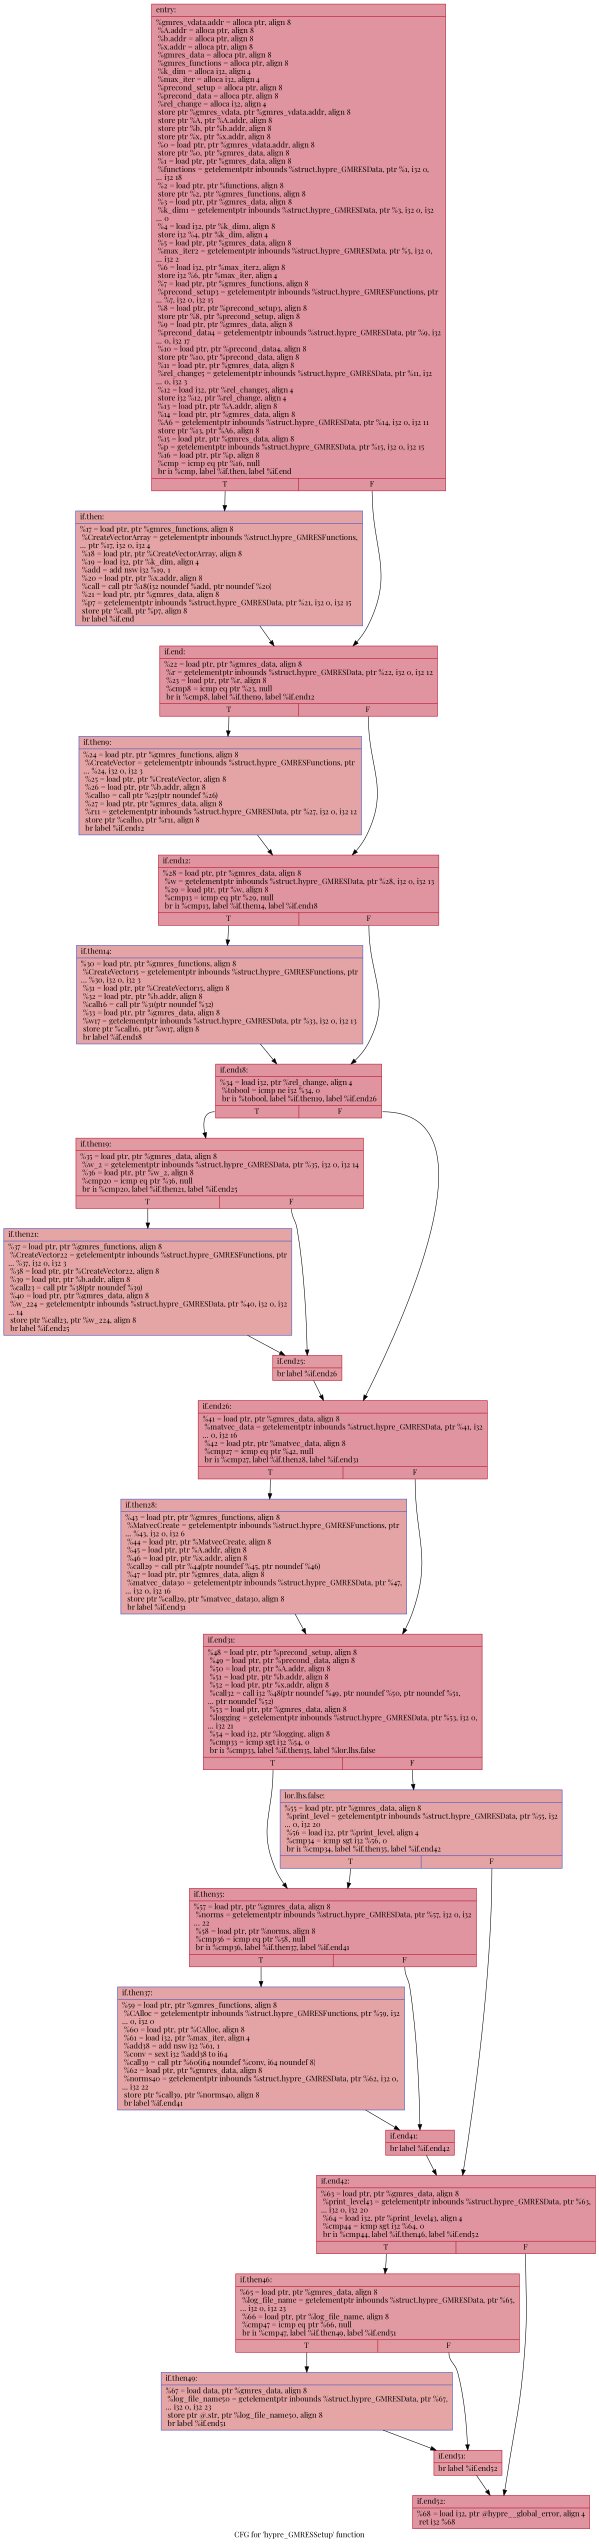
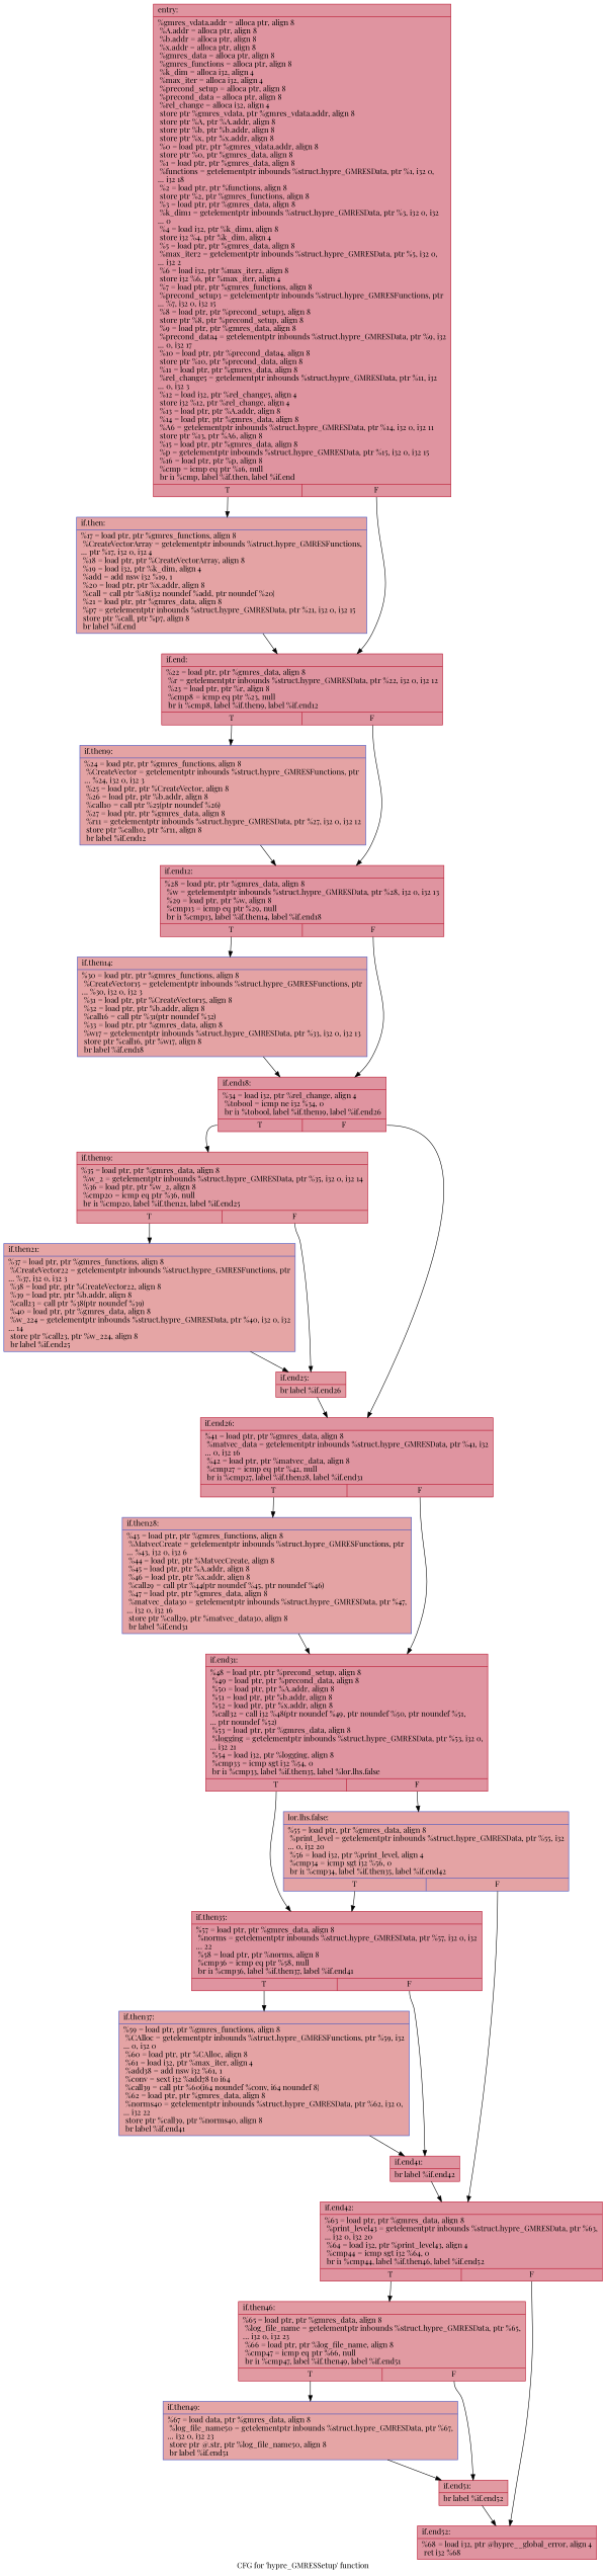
  digraph {
    fontname="Playfair Display"
    label="CFG for 'hypre_GMRESSetup' function"
    node [color="#b70d28ff" fillcolor="#b70d2870" fontname="Playfair Display" shape=record style=filled]
    edge [fontname="Playfair Display" tailport=s0]
    n1 [label="{entry:\l|  %gmres_vdata.addr = alloca ptr, align 8\l  %A.addr = alloca ptr, align 8\l  %b.addr = alloca ptr, align 8\l  %x.addr = alloca ptr, align 8\l  %gmres_data = alloca ptr, align 8\l  %gmres_functions = alloca ptr, align 8\l  %k_dim = alloca i32, align 4\l  %max_iter = alloca i32, align 4\l  %precond_setup = alloca ptr, align 8\l  %precond_data = alloca ptr, align 8\l  %rel_change = alloca i32, align 4\l  store ptr %gmres_vdata, ptr %gmres_vdata.addr, align 8\l  store ptr %A, ptr %A.addr, align 8\l  store ptr %b, ptr %b.addr, align 8\l  store ptr %x, ptr %x.addr, align 8\l  %0 = load ptr, ptr %gmres_vdata.addr, align 8\l  store ptr %0, ptr %gmres_data, align 8\l  %1 = load ptr, ptr %gmres_data, align 8\l  %functions = getelementptr inbounds %struct.hypre_GMRESData, ptr %1, i32 0,\l... i32 18\l  %2 = load ptr, ptr %functions, align 8\l  store ptr %2, ptr %gmres_functions, align 8\l  %3 = load ptr, ptr %gmres_data, align 8\l  %k_dim1 = getelementptr inbounds %struct.hypre_GMRESData, ptr %3, i32 0, i32\l... 0\l  %4 = load i32, ptr %k_dim1, align 8\l  store i32 %4, ptr %k_dim, align 4\l  %5 = load ptr, ptr %gmres_data, align 8\l  %max_iter2 = getelementptr inbounds %struct.hypre_GMRESData, ptr %5, i32 0,\l... i32 2\l  %6 = load i32, ptr %max_iter2, align 8\l  store i32 %6, ptr %max_iter, align 4\l  %7 = load ptr, ptr %gmres_functions, align 8\l  %precond_setup3 = getelementptr inbounds %struct.hypre_GMRESFunctions, ptr\l... %7, i32 0, i32 15\l  %8 = load ptr, ptr %precond_setup3, align 8\l  store ptr %8, ptr %precond_setup, align 8\l  %9 = load ptr, ptr %gmres_data, align 8\l  %precond_data4 = getelementptr inbounds %struct.hypre_GMRESData, ptr %9, i32\l... 0, i32 17\l  %10 = load ptr, ptr %precond_data4, align 8\l  store ptr %10, ptr %precond_data, align 8\l  %11 = load ptr, ptr %gmres_data, align 8\l  %rel_change5 = getelementptr inbounds %struct.hypre_GMRESData, ptr %11, i32\l... 0, i32 3\l  %12 = load i32, ptr %rel_change5, align 4\l  store i32 %12, ptr %rel_change, align 4\l  %13 = load ptr, ptr %A.addr, align 8\l  %14 = load ptr, ptr %gmres_data, align 8\l  %A6 = getelementptr inbounds %struct.hypre_GMRESData, ptr %14, i32 0, i32 11\l  store ptr %13, ptr %A6, align 8\l  %15 = load ptr, ptr %gmres_data, align 8\l  %p = getelementptr inbounds %struct.hypre_GMRESData, ptr %15, i32 0, i32 15\l  %16 = load ptr, ptr %p, align 8\l  %cmp = icmp eq ptr %16, null\l  br i1 %cmp, label %if.then, label %if.end\l|{<s0>T|<s1>F}}"]
    n2 [color="#3d50c3ff" fillcolor="#c32e3170" label="{if.then:\l|  %17 = load ptr, ptr %gmres_functions, align 8\l  %CreateVectorArray = getelementptr inbounds %struct.hypre_GMRESFunctions,\l... ptr %17, i32 0, i32 4\l  %18 = load ptr, ptr %CreateVectorArray, align 8\l  %19 = load i32, ptr %k_dim, align 4\l  %add = add nsw i32 %19, 1\l  %20 = load ptr, ptr %x.addr, align 8\l  %call = call ptr %18(i32 noundef %add, ptr noundef %20)\l  %21 = load ptr, ptr %gmres_data, align 8\l  %p7 = getelementptr inbounds %struct.hypre_GMRESData, ptr %21, i32 0, i32 15\l  store ptr %call, ptr %p7, align 8\l  br label %if.end\l}"]
    n3 [label="{if.end:\l|  %22 = load ptr, ptr %gmres_data, align 8\l  %r = getelementptr inbounds %struct.hypre_GMRESData, ptr %22, i32 0, i32 12\l  %23 = load ptr, ptr %r, align 8\l  %cmp8 = icmp eq ptr %23, null\l  br i1 %cmp8, label %if.then9, label %if.end12\l|{<s0>T|<s1>F}}"]
    n4 [color="#3d50c3ff" fillcolor="#c32e3170" label="{if.then9:\l|  %24 = load ptr, ptr %gmres_functions, align 8\l  %CreateVector = getelementptr inbounds %struct.hypre_GMRESFunctions, ptr\l... %24, i32 0, i32 3\l  %25 = load ptr, ptr %CreateVector, align 8\l  %26 = load ptr, ptr %b.addr, align 8\l  %call10 = call ptr %25(ptr noundef %26)\l  %27 = load ptr, ptr %gmres_data, align 8\l  %r11 = getelementptr inbounds %struct.hypre_GMRESData, ptr %27, i32 0, i32 12\l  store ptr %call10, ptr %r11, align 8\l  br label %if.end12\l}"]
    n5 [label="{if.end12:\l|  %28 = load ptr, ptr %gmres_data, align 8\l  %w = getelementptr inbounds %struct.hypre_GMRESData, ptr %28, i32 0, i32 13\l  %29 = load ptr, ptr %w, align 8\l  %cmp13 = icmp eq ptr %29, null\l  br i1 %cmp13, label %if.then14, label %if.end18\l|{<s0>T|<s1>F}}"]
    n6 [color="#3d50c3ff" fillcolor="#c32e3170" label="{if.then14:\l|  %30 = load ptr, ptr %gmres_functions, align 8\l  %CreateVector15 = getelementptr inbounds %struct.hypre_GMRESFunctions, ptr\l... %30, i32 0, i32 3\l  %31 = load ptr, ptr %CreateVector15, align 8\l  %32 = load ptr, ptr %b.addr, align 8\l  %call16 = call ptr %31(ptr noundef %32)\l  %33 = load ptr, ptr %gmres_data, align 8\l  %w17 = getelementptr inbounds %struct.hypre_GMRESData, ptr %33, i32 0, i32 13\l  store ptr %call16, ptr %w17, align 8\l  br label %if.end18\l}"]
    n7 [label="{if.end18:\l|  %34 = load i32, ptr %rel_change, align 4\l  %tobool = icmp ne i32 %34, 0\l  br i1 %tobool, label %if.then19, label %if.end26\l|{<s0>T|<s1>F}}"]
    n8 [fillcolor="#bb1b2c70" label="{if.then19:\l|  %35 = load ptr, ptr %gmres_data, align 8\l  %w_2 = getelementptr inbounds %struct.hypre_GMRESData, ptr %35, i32 0, i32 14\l  %36 = load ptr, ptr %w_2, align 8\l  %cmp20 = icmp eq ptr %36, null\l  br i1 %cmp20, label %if.then21, label %if.end25\l|{<s0>T|<s1>F}}"]
    n9 [label="{if.end26:\l|  %41 = load ptr, ptr %gmres_data, align 8\l  %matvec_data = getelementptr inbounds %struct.hypre_GMRESData, ptr %41, i32\l... 0, i32 16\l  %42 = load ptr, ptr %matvec_data, align 8\l  %cmp27 = icmp eq ptr %42, null\l  br i1 %cmp27, label %if.then28, label %if.end31\l|{<s0>T|<s1>F}}"]
    n10 [color="#3d50c3ff" fillcolor="#c5333470" label="{if.then21:\l|  %37 = load ptr, ptr %gmres_functions, align 8\l  %CreateVector22 = getelementptr inbounds %struct.hypre_GMRESFunctions, ptr\l... %37, i32 0, i32 3\l  %38 = load ptr, ptr %CreateVector22, align 8\l  %39 = load ptr, ptr %b.addr, align 8\l  %call23 = call ptr %38(ptr noundef %39)\l  %40 = load ptr, ptr %gmres_data, align 8\l  %w_224 = getelementptr inbounds %struct.hypre_GMRESData, ptr %40, i32 0, i32\l... 14\l  store ptr %call23, ptr %w_224, align 8\l  br label %if.end25\l}"]
    n11 [fillcolor="#bb1b2c70" label="{if.end25:\l|  br label %if.end26\l}"]
    n12 [color="#3d50c3ff" fillcolor="#c32e3170" label="{if.then28:\l|  %43 = load ptr, ptr %gmres_functions, align 8\l  %MatvecCreate = getelementptr inbounds %struct.hypre_GMRESFunctions, ptr\l... %43, i32 0, i32 6\l  %44 = load ptr, ptr %MatvecCreate, align 8\l  %45 = load ptr, ptr %A.addr, align 8\l  %46 = load ptr, ptr %x.addr, align 8\l  %call29 = call ptr %44(ptr noundef %45, ptr noundef %46)\l  %47 = load ptr, ptr %gmres_data, align 8\l  %matvec_data30 = getelementptr inbounds %struct.hypre_GMRESData, ptr %47,\l... i32 0, i32 16\l  store ptr %call29, ptr %matvec_data30, align 8\l  br label %if.end31\l}"]
    n13 [label="{if.end31:\l|  %48 = load ptr, ptr %precond_setup, align 8\l  %49 = load ptr, ptr %precond_data, align 8\l  %50 = load ptr, ptr %A.addr, align 8\l  %51 = load ptr, ptr %b.addr, align 8\l  %52 = load ptr, ptr %x.addr, align 8\l  %call32 = call i32 %48(ptr noundef %49, ptr noundef %50, ptr noundef %51,\l... ptr noundef %52)\l  %53 = load ptr, ptr %gmres_data, align 8\l  %logging = getelementptr inbounds %struct.hypre_GMRESData, ptr %53, i32 0,\l... i32 21\l  %54 = load i32, ptr %logging, align 8\l  %cmp33 = icmp sgt i32 %54, 0\l  br i1 %cmp33, label %if.then35, label %lor.lhs.false\l|{<s0>T|<s1>F}}"]
    n14 [label="{if.then35:\l|  %57 = load ptr, ptr %gmres_data, align 8\l  %norms = getelementptr inbounds %struct.hypre_GMRESData, ptr %57, i32 0, i32\l... 22\l  %58 = load ptr, ptr %norms, align 8\l  %cmp36 = icmp eq ptr %58, null\l  br i1 %cmp36, label %if.then37, label %if.end41\l|{<s0>T|<s1>F}}"]
    n15 [color="#3d50c3ff" fillcolor="#c32e3170" label="{lor.lhs.false:\l|  %55 = load ptr, ptr %gmres_data, align 8\l  %print_level = getelementptr inbounds %struct.hypre_GMRESData, ptr %55, i32\l... 0, i32 20\l  %56 = load i32, ptr %print_level, align 4\l  %cmp34 = icmp sgt i32 %56, 0\l  br i1 %cmp34, label %if.then35, label %if.end42\l|{<s0>T|<s1>F}}"]
-   n16 [color="#3d50c3ff" fillcolor="#c32e3170" label="{if.then37:\l|  %59 = load ptr, ptr %gmres_functions, align 8\l  %CAlloc = getelementptr inbounds %struct.hypre_GMRESFunctions, ptr %59, i32\l... 0, i32 0\l  %60 = load ptr, ptr %CAlloc, align 8\l  %61 = load i32, ptr %max_iter, align 4\l  %add38 = add nsw i32 %61, 1\l  %conv = sext i32 %add38 to i64\l  %call39 = call ptr %60(i64 noundef %conv, i64 noundef 8)\l  %62 = load ptr, ptr %gmres_data, align 8\l  %norms40 = getelementptr inbounds %struct.hypre_GMRESData, ptr %62, i32 0,\l... i32 22\l  store ptr %call39, ptr %norms40, align 8\l  br label %if.end41\l}"]
+   n16 [color="#3d50c3ff" fillcolor="#c32e3170" label="{if.then37:\l|  %59 = load ptr, ptr %gmres_functions, align 8\l  %CAlloc = getelementptr inbounds %struct.hypre_GMRESFunctions, ptr %59, i32\l... 0, i32 0\l  %60 = load ptr, ptr %CAlloc, align 8\l  %61 = load i32, ptr %max_iter, align 4\l  %add38 = add nsw i32 %61, 1\l  %conv = sext i32 %add78 to i64\l  %call39 = call ptr %60(i64 noundef %conv, i64 noundef 8)\l  %62 = load ptr, ptr %gmres_data, align 8\l  %norms40 = getelementptr inbounds %struct.hypre_GMRESData, ptr %62, i32 0,\l... i32 22\l  store ptr %call39, ptr %norms40, align 8\l  br label %if.end41\l}"]
    n17 [label="{if.end41:\l|  br label %if.end42\l}"]
    n18 [label="{if.end42:\l|  %63 = load ptr, ptr %gmres_data, align 8\l  %print_level43 = getelementptr inbounds %struct.hypre_GMRESData, ptr %63,\l... i32 0, i32 20\l  %64 = load i32, ptr %print_level43, align 4\l  %cmp44 = icmp sgt i32 %64, 0\l  br i1 %cmp44, label %if.then46, label %if.end52\l|{<s0>T|<s1>F}}"]
    n19 [fillcolor="#bb1b2c70" label="{if.then46:\l|  %65 = load ptr, ptr %gmres_data, align 8\l  %log_file_name = getelementptr inbounds %struct.hypre_GMRESData, ptr %65,\l... i32 0, i32 23\l  %66 = load ptr, ptr %log_file_name, align 8\l  %cmp47 = icmp eq ptr %66, null\l  br i1 %cmp47, label %if.then49, label %if.end51\l|{<s0>T|<s1>F}}"]
    n20 [label="{if.end52:\l|  %68 = load i32, ptr @hypre__global_error, align 4\l  ret i32 %68\l}"]
    n21 [color="#3d50c3ff" fillcolor="#c5333470" label="{if.then49:\l|  %67 = load data, ptr %gmres_data, align 8\l  %log_file_name50 = getelementptr inbounds %struct.hypre_GMRESData, ptr %67,\l... i32 0, i32 23\l  store ptr @.str, ptr %log_file_name50, align 8\l  br label %if.end51\l}"]
    n22 [fillcolor="#bb1b2c70" label="{if.end51:\l|  br label %if.end52\l}"]
    n1 -> n2
    n1 -> n3 [tailport=s1]
    n2 -> n3
    n3 -> n4
    n3 -> n5 [tailport=s1]
    n4 -> n5
    n5 -> n6
    n5 -> n7 [tailport=s1]
    n6 -> n7
    n7 -> n8
    n7 -> n9 [tailport=s1]
    n8 -> n10
    n8 -> n11 [tailport=s1]
    n9 -> n12
    n9 -> n13 [tailport=s1]
    n10 -> n11
    n11 -> n9
    n12 -> n13
    n13 -> n14
    n13 -> n15 [tailport=s1]
    n14 -> n16
    n14 -> n17 [tailport=s1]
    n15 -> n14
    n15 -> n18 [tailport=s1]
    n16 -> n17
    n17 -> n18
    n18 -> n19
    n18 -> n20 [tailport=s1]
    n19 -> n21
    n19 -> n22 [tailport=s1]
    n21 -> n22
    n22 -> n20
  }
